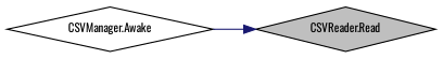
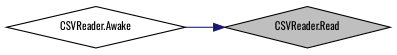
  digraph {
    rankdir=RL
    fontname=Oswald
    node [color=black fontname=Oswald fontsize=10 shape=diamond style=filled]
    n1 [fillcolor=grey75 fontcolor=black height=0.2 label="CSVReader.Read" width=0.4]
-   n2 [fillcolor=white height=0.2 label="CSVManager.Awake" width=0.4]
+   n2 [fillcolor=white height=0.2 label="CSVReader.Awake" width=0.4]
    n1 -> n2 [color=midnightblue dir=back fontname=Oswald fontsize=10 labelfontname=Helvetica labelfontsize=10 style=solid]
  }
